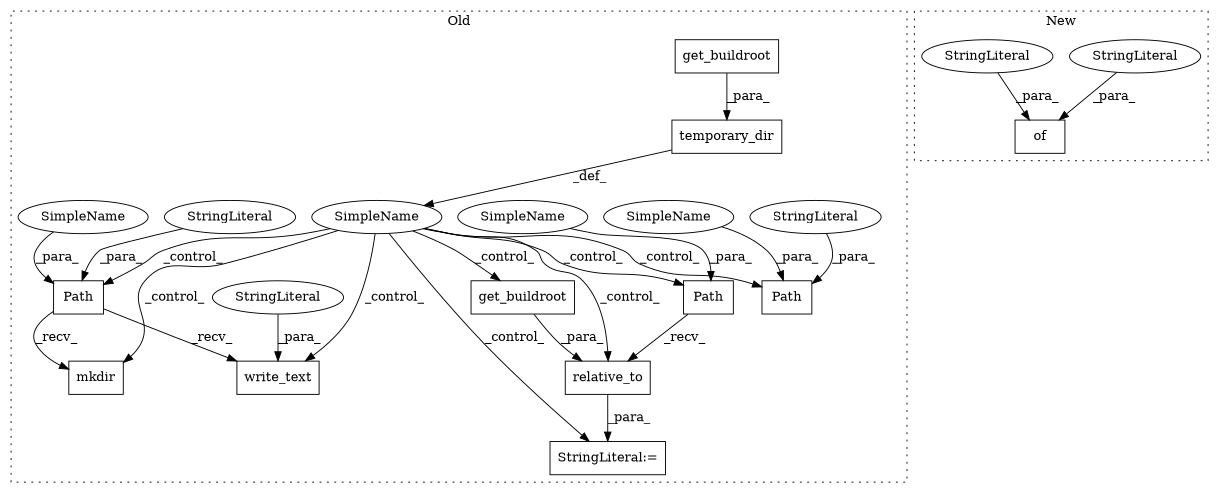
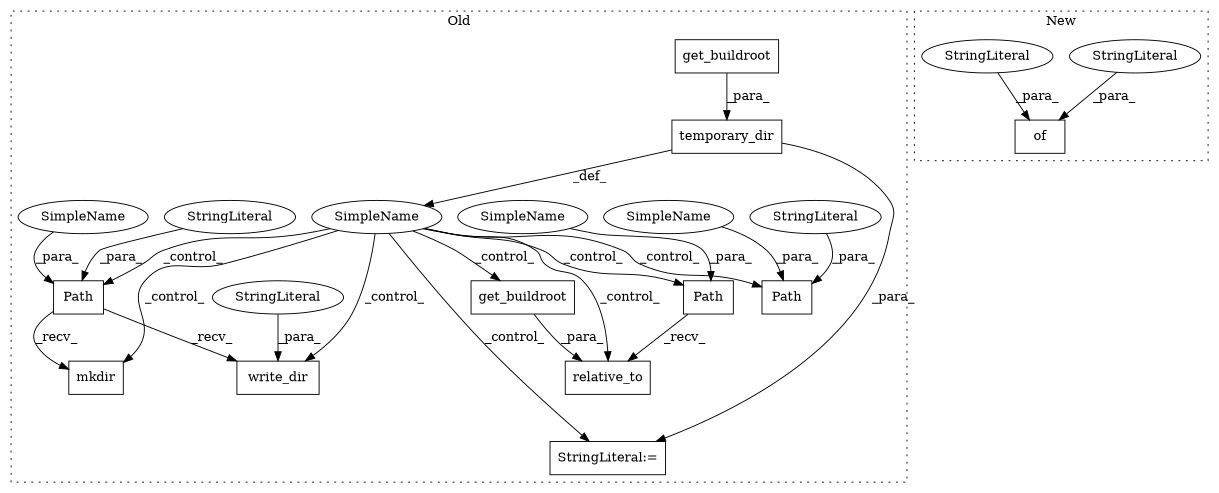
  digraph {
    node [a=32 l="5,1" shape=box]
-   n1 [l="11,1" label=write_text s="1075,1121"]
+   n1 [l="11,1" label=write_dir s="1075,1121"]
    n2 [label=Path s="602,633"]
    n3 [label=Path s="543,554"]
    n4 [l="12,1" label=relative_to s="556,583"]
    n5 [label=Path s="1140,1169"]
    n6 [a=42 label=SimpleName shape=ellipse l=""]
    n7 [a=45 l=17 label=StringLiteral s=1152 shape=ellipse]
    n8 [a=45 l=35 label=StringLiteral s=1086 shape=ellipse]
    n9 [a=45 l=19 label=StringLiteral s=614 shape=ellipse]
    n10 [l=15 label=get_buildroot s=568]
    n11 [l="14,1" label=temporary_dir s="469,498"]
    n12 [l=15 label=get_buildroot s=483]
    n13 [a=7 l=1 label="StringLiteral:=" s=542]
    n14 [l="6,1" label=mkdir s="652,662"]
    n15 [a=42 l=6 label=SimpleName s=1145 shape=ellipse]
    n16 [a=42 l=6 label=SimpleName s=548 shape=ellipse]
    n17 [a=42 l=6 label=SimpleName s=607 shape=ellipse]
    n18 [l="3,1" label=of s="296,872"]
    n19 [a=45 l=18 label=StringLiteral s=854 shape=ellipse]
    n20 [a=45 l=26 label=StringLiteral s=299 shape=ellipse]
    subgraph cluster_1 {
      label=Old
      style=dotted
      n1
      n2
      n3
      n4
      n5
      n6
      n7
      n8
      n9
      n10
      n11
      n12
      n13
      n14
      n15
      n16
      n17
    }
    subgraph cluster_2 {
      label=New
      style=dotted
      n18
      n19
      n20
    }
    n2 -> n1 [label=_recv_]
    n2 -> n14 [label=_recv_]
    n3 -> n4 [label=_recv_]
-   n4 -> n13 [label=_para_]
+   n11 -> n13 [label=_para_]
    n6 -> n1 [label=_control_]
    n6 -> n2 [label=_control_]
    n6 -> n3 [label=_control_]
    n6 -> n4 [label=_control_]
    n6 -> n5 [label=_control_]
    n6 -> n10 [label=_control_]
    n6 -> n13 [label=_control_]
    n6 -> n14 [label=_control_]
    n7 -> n5 [label=_para_]
    n8 -> n1 [label=_para_]
    n9 -> n2 [label=_para_]
    n10 -> n4 [label=_para_]
    n11 -> n6 [label=_def_]
    n12 -> n11 [label=_para_]
    n15 -> n5 [label=_para_]
    n16 -> n3 [label=_para_]
    n17 -> n2 [label=_para_]
    n19 -> n18 [label=_para_]
    n20 -> n18 [label=_para_]
  }
